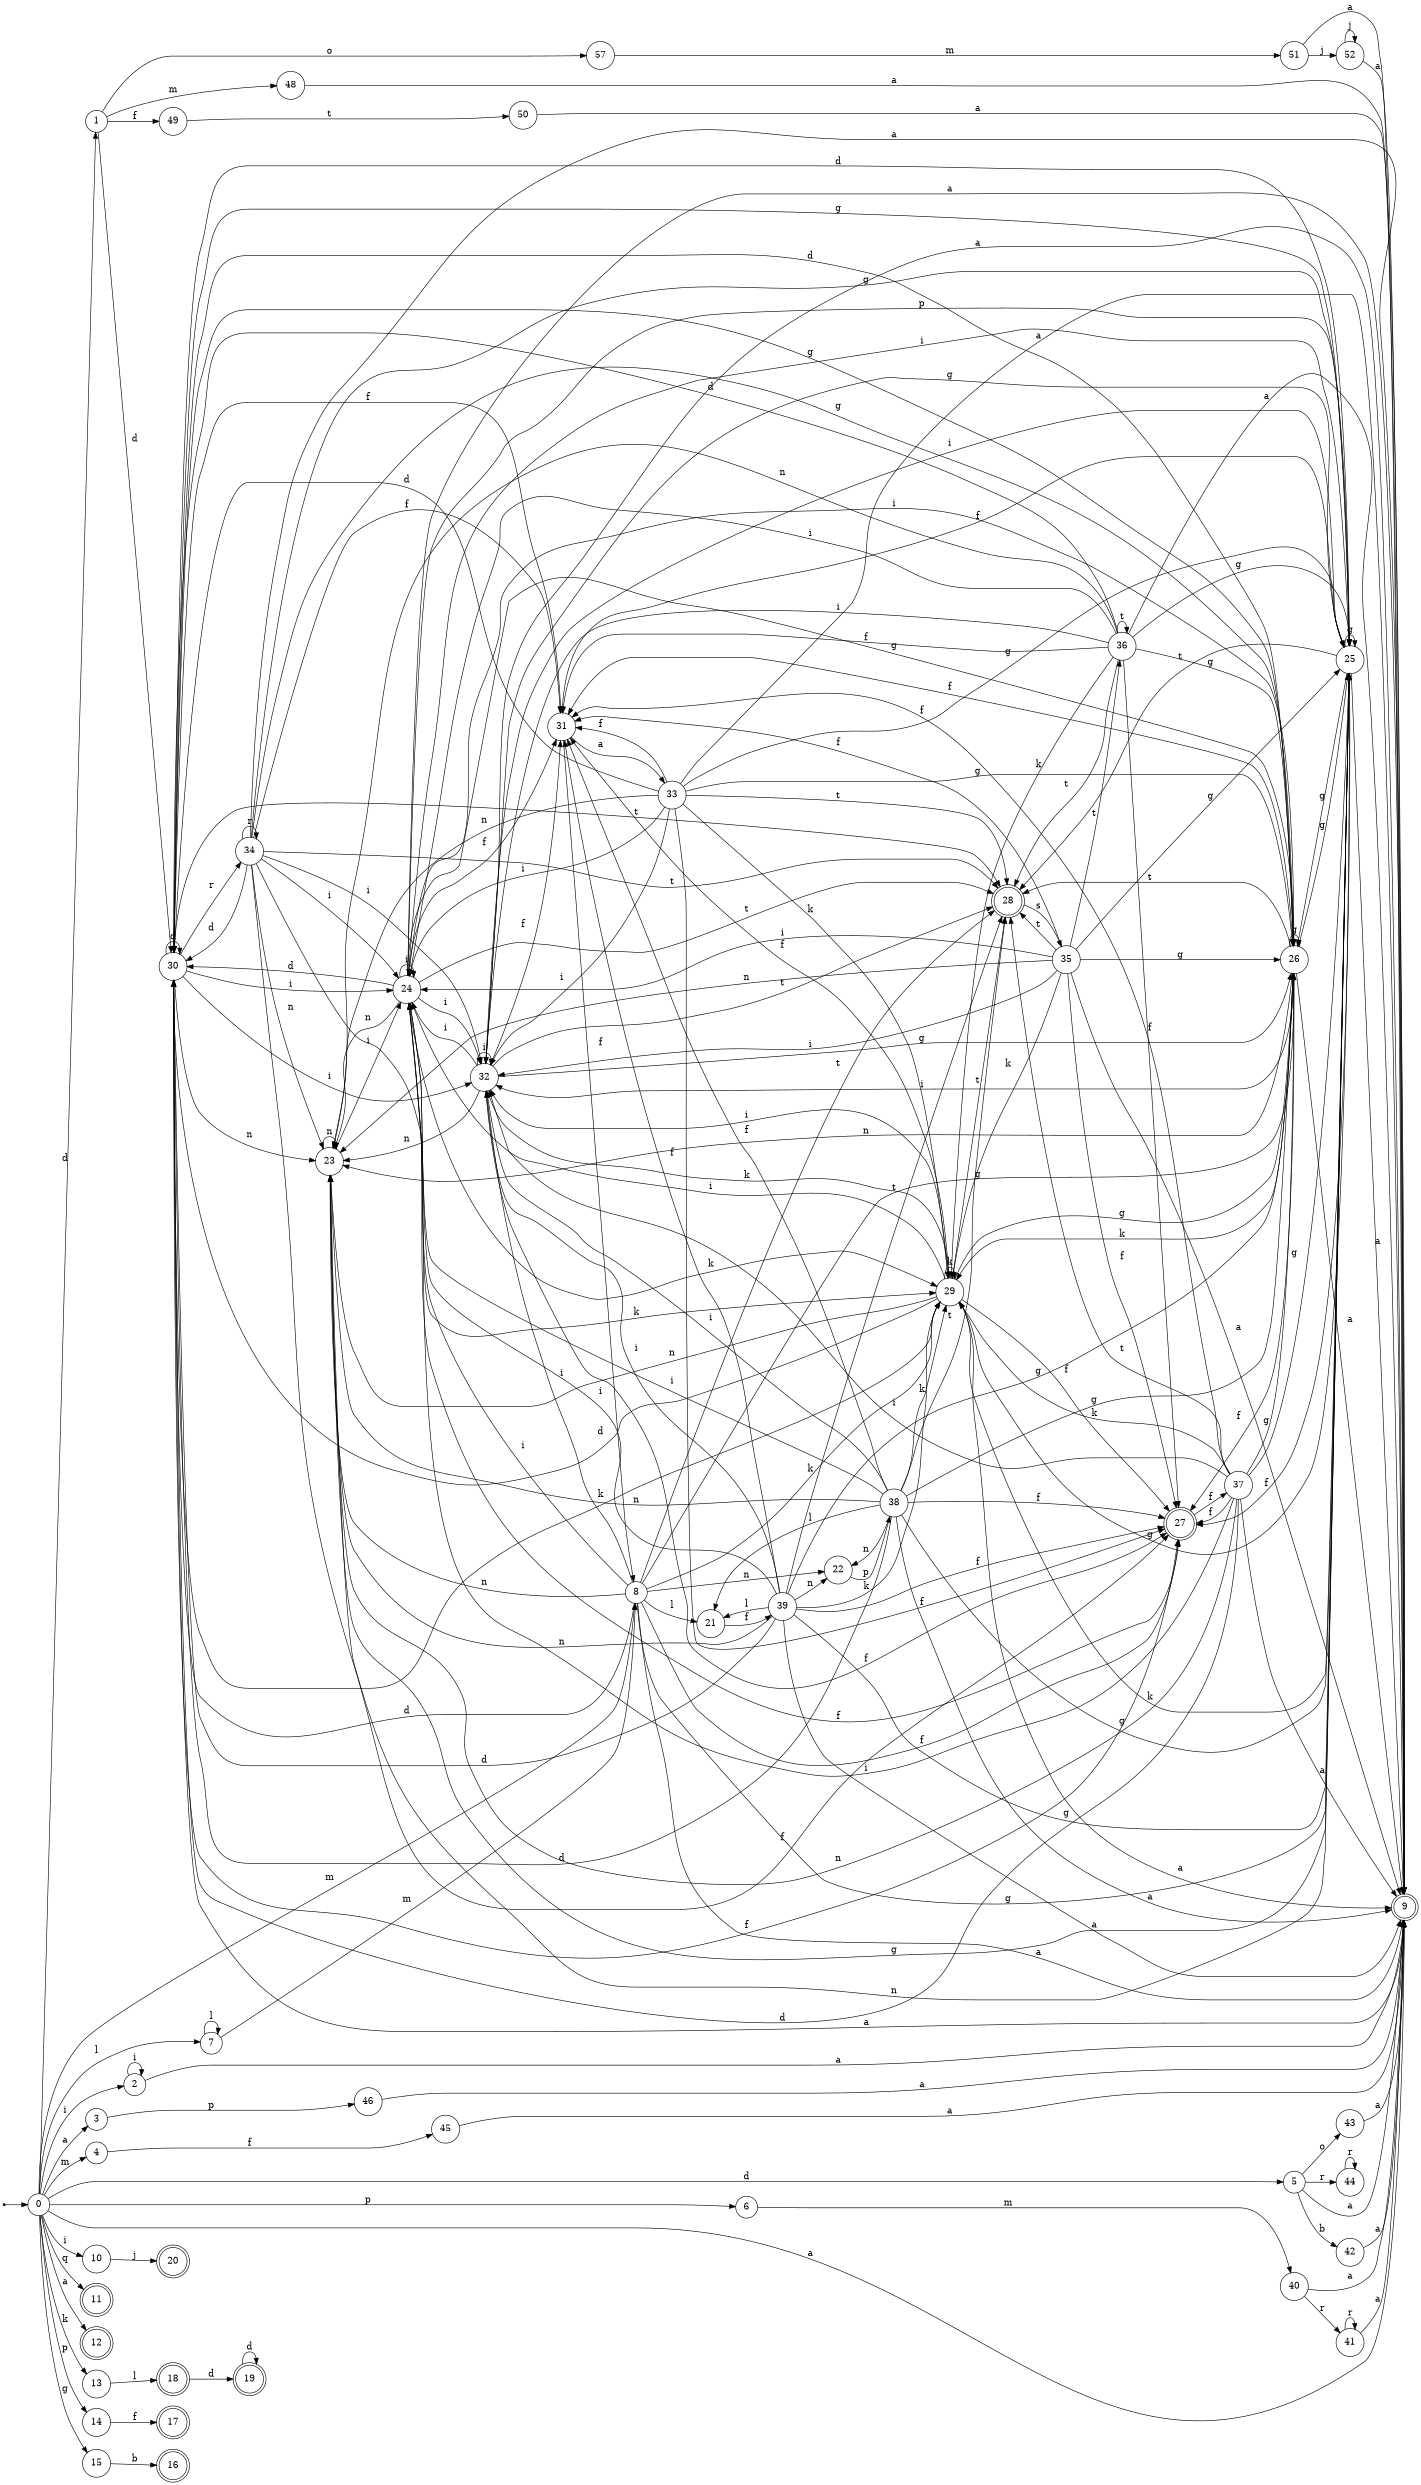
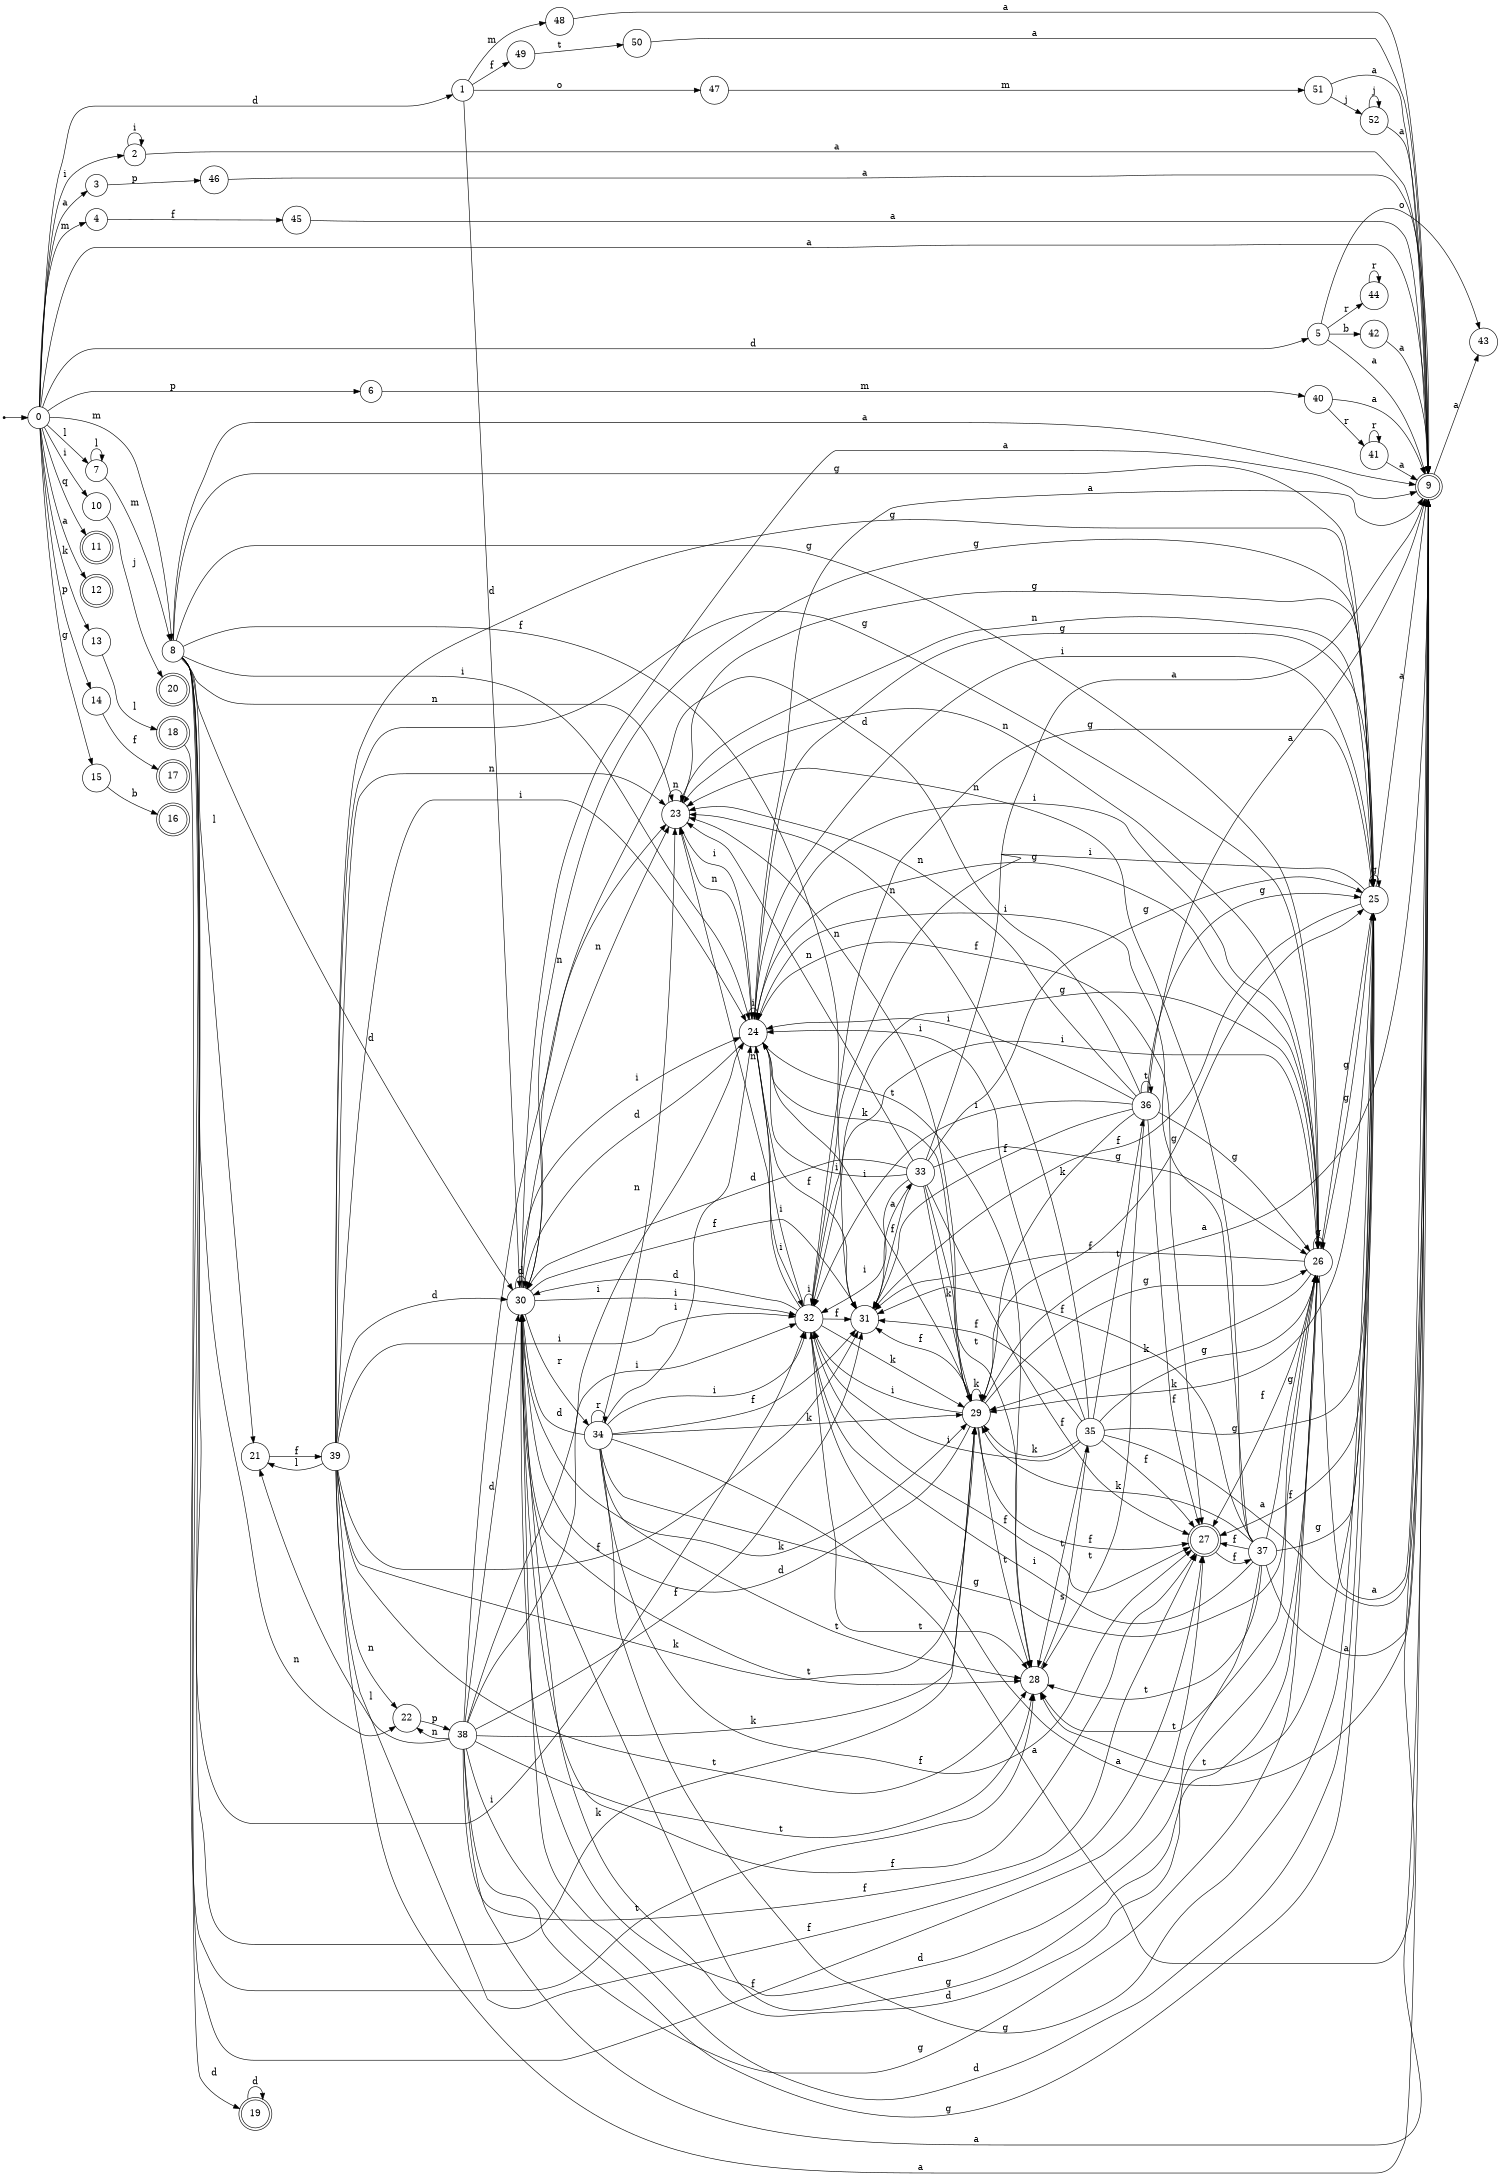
  digraph {
    rankdir=LR
    node [shape=circle]
    dummy0 [shape=point]
    0
    1
    2
    3
    4
    5
    6
    7
    8
    9 [shape=doublecircle]
    10
    11 [shape=doublecircle]
    12 [shape=doublecircle]
    13
    14
    15
-   47 [label=57]
+   47
    48
    49
    30
    46
    45
    42
    43
    44
    40
    21
    22
    23
    24
    25
    26
    27 [shape=doublecircle]
-   28 [shape=doublecircle]
+   28
    29
    31
    32
    20 [shape=doublecircle]
    18 [shape=doublecircle]
    17 [shape=doublecircle]
    16 [shape=doublecircle]
    51
    50
    41
    39
    38
    37
    35
    34
    33
    19 [shape=doublecircle]
    36
    52
    dummy0 -> 0
    0 -> 1 [label=d]
    0 -> 2 [label=i]
    0 -> 3 [label=a]
    0 -> 4 [label=m]
    0 -> 5 [label=d]
    0 -> 6 [label=p]
    0 -> 7 [label=l]
    0 -> 8 [label=m]
    0 -> 9 [label=a]
    0 -> 10 [label=i]
    0 -> 11 [label=q]
    0 -> 12 [label=a]
    0 -> 13 [label=k]
    0 -> 14 [label=p]
    0 -> 15 [label=g]
    1 -> 47 [label=o]
    1 -> 48 [label=m]
    1 -> 49 [label=f]
    1 -> 30 [label=d]
    2 -> 2 [label=i]
    2 -> 9 [label=a]
    3 -> 46 [label=p]
    4 -> 45 [label=f]
    5 -> 9 [label=a]
    5 -> 42 [label=b]
    5 -> 43 [label=o]
    5 -> 44 [label=r]
    6 -> 40 [label=m]
    7 -> 7 [label=l]
    7 -> 8 [label=m]
    8 -> 9 [label=a]
    8 -> 30 [label=d]
    8 -> 21 [label=l]
    8 -> 22 [label=n]
    8 -> 23 [label=n]
    8 -> 24 [label=i]
    8 -> 25 [label=g]
    8 -> 26 [label=g]
    8 -> 27 [label=f]
    8 -> 28 [label=t]
    8 -> 29 [label=k]
-   31 -> 8 [label=f]
+   8 -> 31 [label=f]
    8 -> 32 [label=i]
    10 -> 20 [label=j]
    13 -> 18 [label=l]
    14 -> 17 [label=f]
    15 -> 16 [label=b]
    47 -> 51 [label=m]
    48 -> 9 [label=a]
    49 -> 50 [label=t]
    30 -> 9 [label=a]
    30 -> 30 [label=d]
    30 -> 23 [label=n]
    30 -> 24 [label=i]
    30 -> 25 [label=g]
    30 -> 26 [label=g]
    30 -> 27 [label=f]
    30 -> 28 [label=t]
    30 -> 29 [label=k]
    30 -> 31 [label=f]
    30 -> 32 [label=i]
    30 -> 34 [label=r]
    46 -> 9 [label=a]
    45 -> 9 [label=a]
    42 -> 9 [label=a]
-   43 -> 9 [label=a]
+   9 -> 43 [label=a]
    44 -> 44 [label=r]
    40 -> 9 [label=a]
    40 -> 41 [label=r]
    21 -> 39 [label=f]
    22 -> 38 [label=p]
    23 -> 23 [label=n]
    23 -> 24 [label=i]
    23 -> 25 [label=g]
    24 -> 9 [label=a]
    24 -> 30 [label=d]
    24 -> 23 [label=n]
    24 -> 24 [label=i]
-   24 -> 25 [label=p]
+   24 -> 25 [label=g]
    24 -> 26 [label=g]
    24 -> 27 [label=f]
    24 -> 28 [label=t]
    24 -> 29 [label=k]
    24 -> 31 [label=f]
    24 -> 32 [label=i]
    25 -> 9 [label=a]
    25 -> 30 [label=d]
    25 -> 23 [label=n]
    25 -> 24 [label=i]
    25 -> 25 [label=g]
    25 -> 26 [label=g]
    25 -> 27 [label=f]
    25 -> 28 [label=t]
    25 -> 29 [label=k]
    25 -> 31 [label=f]
    25 -> 32 [label=i]
    26 -> 9 [label=a]
    26 -> 30 [label=d]
    26 -> 23 [label=n]
    26 -> 24 [label=i]
    26 -> 25 [label=g]
    26 -> 26 [label=g]
    26 -> 27 [label=f]
    26 -> 28 [label=t]
    26 -> 29 [label=k]
    26 -> 31 [label=f]
    26 -> 32 [label=i]
    27 -> 37 [label=f]
    28 -> 35 [label=s]
    29 -> 9 [label=a]
    29 -> 30 [label=d]
    29 -> 23 [label=n]
    29 -> 24 [label=i]
    29 -> 25 [label=g]
    29 -> 26 [label=g]
    29 -> 27 [label=f]
    29 -> 28 [label=t]
    29 -> 29 [label=k]
    29 -> 31 [label=f]
    29 -> 32 [label=i]
    31 -> 33 [label=a]
    32 -> 9 [label=a]
+   32 -> 30 [label=d]
    32 -> 23 [label=n]
    32 -> 24 [label=i]
    32 -> 25 [label=g]
    32 -> 26 [label=g]
    32 -> 27 [label=f]
    32 -> 28 [label=t]
    32 -> 29 [label=k]
    32 -> 31 [label=f]
    32 -> 32 [label=i]
    18 -> 19 [label=d]
    51 -> 9 [label=a]
    51 -> 52 [label=j]
    50 -> 9 [label=a]
    41 -> 9 [label=a]
    41 -> 41 [label=r]
    39 -> 9 [label=a]
    39 -> 30 [label=d]
    39 -> 21 [label=l]
    39 -> 22 [label=n]
    39 -> 23 [label=n]
    39 -> 24 [label=i]
    39 -> 25 [label=g]
    39 -> 26 [label=g]
    39 -> 27 [label=f]
    39 -> 28 [label=t]
    39 -> 29 [label=k]
    39 -> 31 [label=f]
    39 -> 32 [label=i]
    38 -> 9 [label=a]
    38 -> 30 [label=d]
    38 -> 21 [label=l]
    38 -> 22 [label=n]
    38 -> 23 [label=n]
    38 -> 24 [label=i]
    38 -> 25 [label=g]
    38 -> 26 [label=g]
    38 -> 27 [label=f]
    38 -> 28 [label=t]
    38 -> 29 [label=k]
    38 -> 31 [label=f]
    38 -> 32 [label=i]
    37 -> 9 [label=a]
    37 -> 30 [label=d]
    37 -> 23 [label=n]
    37 -> 24 [label=i]
    37 -> 25 [label=g]
    37 -> 26 [label=g]
    37 -> 27 [label=f]
    37 -> 28 [label=t]
    37 -> 29 [label=k]
    37 -> 31 [label=f]
    37 -> 32 [label=i]
    35 -> 9 [label=a]
    35 -> 23 [label=n]
    35 -> 24 [label=i]
    35 -> 25 [label=g]
    35 -> 26 [label=g]
    35 -> 27 [label=f]
    35 -> 28 [label=t]
    35 -> 29 [label=k]
    35 -> 31 [label=f]
    35 -> 32 [label=i]
    35 -> 36 [label=t]
    34 -> 9 [label=a]
    34 -> 30 [label=d]
    34 -> 23 [label=n]
    34 -> 24 [label=i]
    34 -> 25 [label=g]
    34 -> 26 [label=g]
    34 -> 27 [label=f]
    34 -> 28 [label=t]
    34 -> 29 [label=k]
    34 -> 31 [label=f]
    34 -> 32 [label=i]
    34 -> 34 [label=r]
    33 -> 9 [label=a]
    33 -> 30 [label=d]
    33 -> 23 [label=n]
    33 -> 24 [label=i]
    33 -> 25 [label=g]
    33 -> 26 [label=g]
    33 -> 27 [label=f]
    33 -> 28 [label=t]
    33 -> 29 [label=k]
    33 -> 31 [label=f]
    33 -> 32 [label=i]
    19 -> 19 [label=d]
    36 -> 9 [label=a]
    36 -> 30 [label=d]
    36 -> 23 [label=n]
    36 -> 24 [label=i]
    36 -> 25 [label=g]
    36 -> 26 [label=g]
    36 -> 27 [label=f]
    36 -> 28 [label=t]
    36 -> 29 [label=k]
    36 -> 31 [label=f]
    36 -> 32 [label=i]
    36 -> 36 [label=t]
    52 -> 9 [label=a]
    52 -> 52 [label=j]
  }
